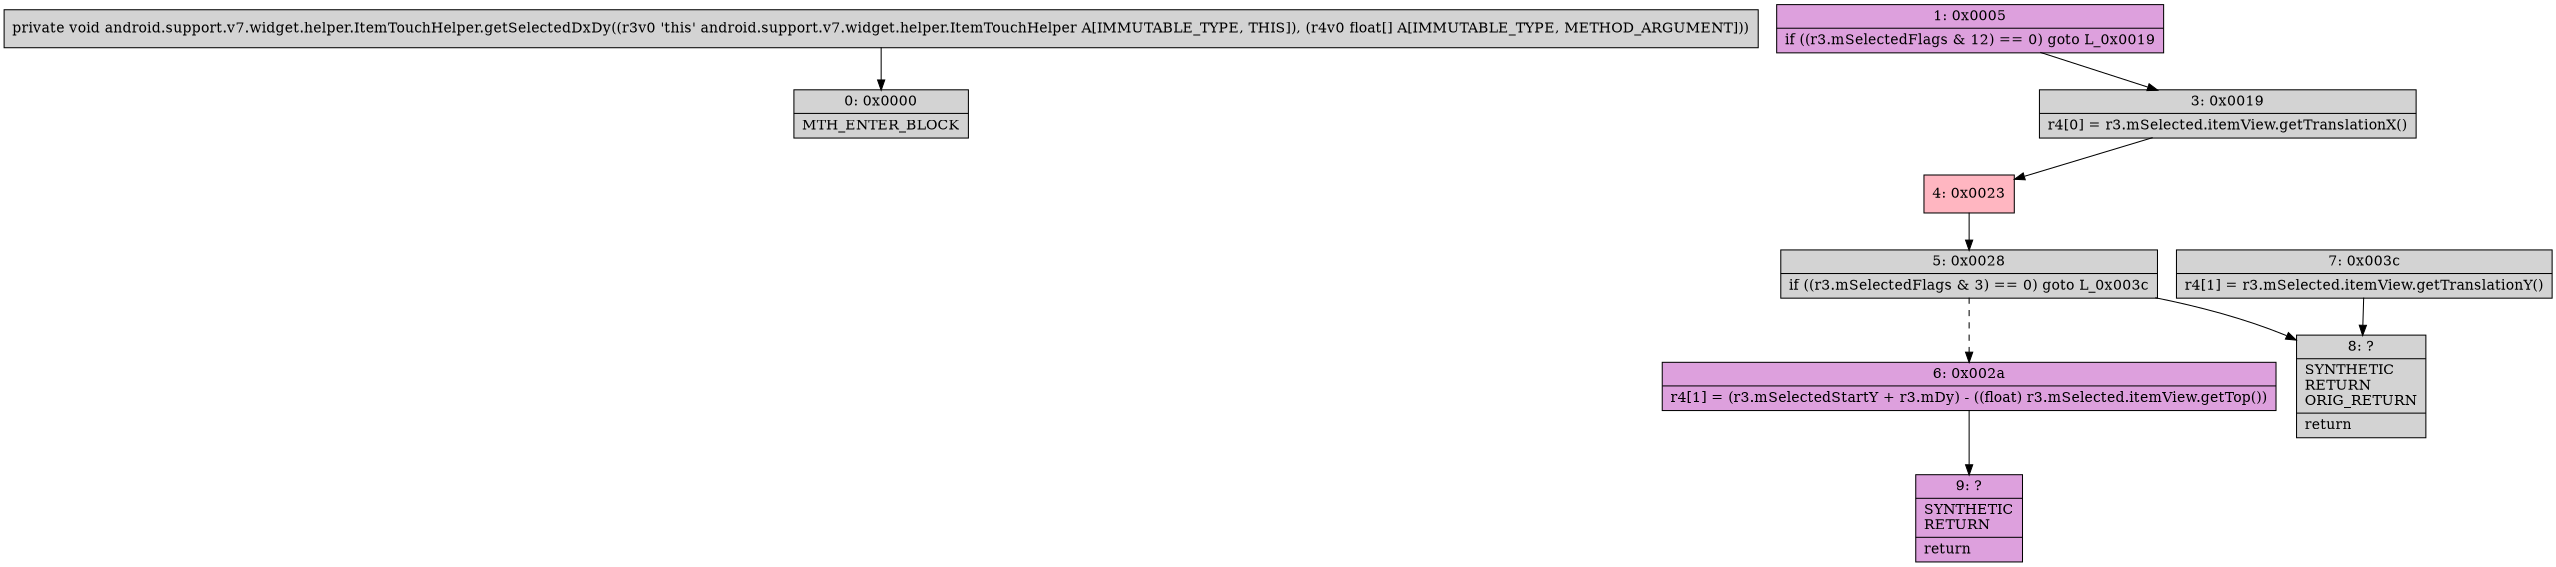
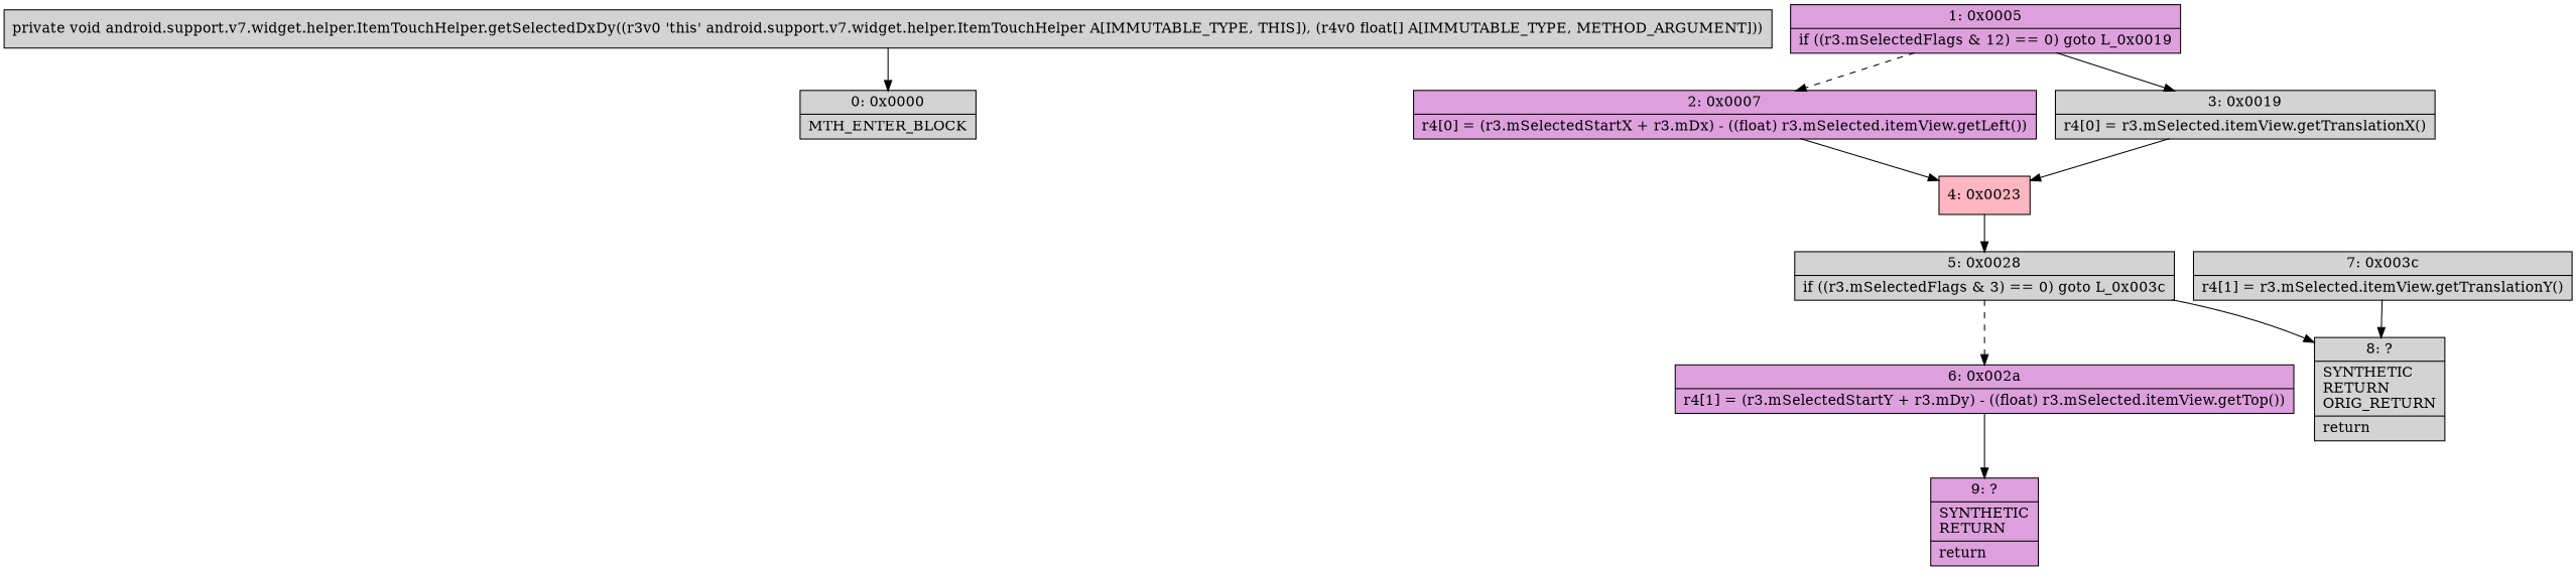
  digraph {
    node [fillcolor=lightgrey shape=record style=filled]
    n1 [label="{0\:\ 0x0000|MTH_ENTER_BLOCK\l}"]
    n2 [fillcolor=plum label="{1\:\ 0x0005|if ((r3.mSelectedFlags & 12) == 0) goto L_0x0019\l}"]
+   n3 [fillcolor=plum label="{2\:\ 0x0007|r4[0] = (r3.mSelectedStartX + r3.mDx) \- ((float) r3.mSelected.itemView.getLeft())\l}"]
    n4 [label="{3\:\ 0x0019|r4[0] = r3.mSelected.itemView.getTranslationX()\l}"]
    n5 [fillcolor=lightpink label="{4\:\ 0x0023}"]
    n6 [label="{5\:\ 0x0028|if ((r3.mSelectedFlags & 3) == 0) goto L_0x003c\l}"]
    n7 [fillcolor=plum label="{6\:\ 0x002a|r4[1] = (r3.mSelectedStartY + r3.mDy) \- ((float) r3.mSelected.itemView.getTop())\l}"]
    n8 [label="{8\:\ ?|SYNTHETIC\lRETURN\lORIG_RETURN\l|return\l}"]
    n9 [fillcolor=plum label="{9\:\ ?|SYNTHETIC\lRETURN\l|return\l}"]
    n10 [label="{7\:\ 0x003c|r4[1] = r3.mSelected.itemView.getTranslationY()\l}"]
    n11 [label="{private void android.support.v7.widget.helper.ItemTouchHelper.getSelectedDxDy((r3v0 'this' android.support.v7.widget.helper.ItemTouchHelper A[IMMUTABLE_TYPE, THIS]), (r4v0 float[] A[IMMUTABLE_TYPE, METHOD_ARGUMENT])) }"]
+   n2 -> n3 [style=dashed]
    n2 -> n4
+   n3 -> n5
    n4 -> n5
    n5 -> n6
    n6 -> n7 [style=dashed]
    n6 -> n8
    n7 -> n9
    n10 -> n8
    n11 -> n1
  }
